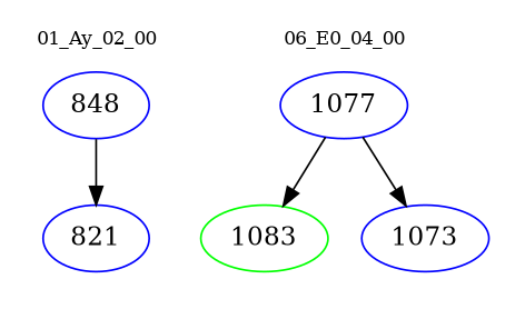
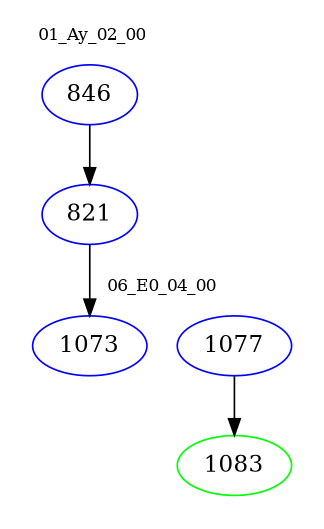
  digraph {
    node [color=blue]
    edge [color=black]
-   n1 [label=848]
+   n1 [label=846]
    n2 [label=821]
    n3 [label=1077]
    n4 [color=green label=1083]
    n5 [label=1073]
    subgraph cluster_1 {
      color=white
      fontsize=10
      label="01_Ay_02_00"
      n1
      n2
    }
    subgraph cluster_2 {
      color=white
      fontsize=10
      label="06_E0_04_00"
      n3
      n4
      n5
    }
    n1 -> n2
    n3 -> n4
-   n3 -> n5
+   n2 -> n5
  }
